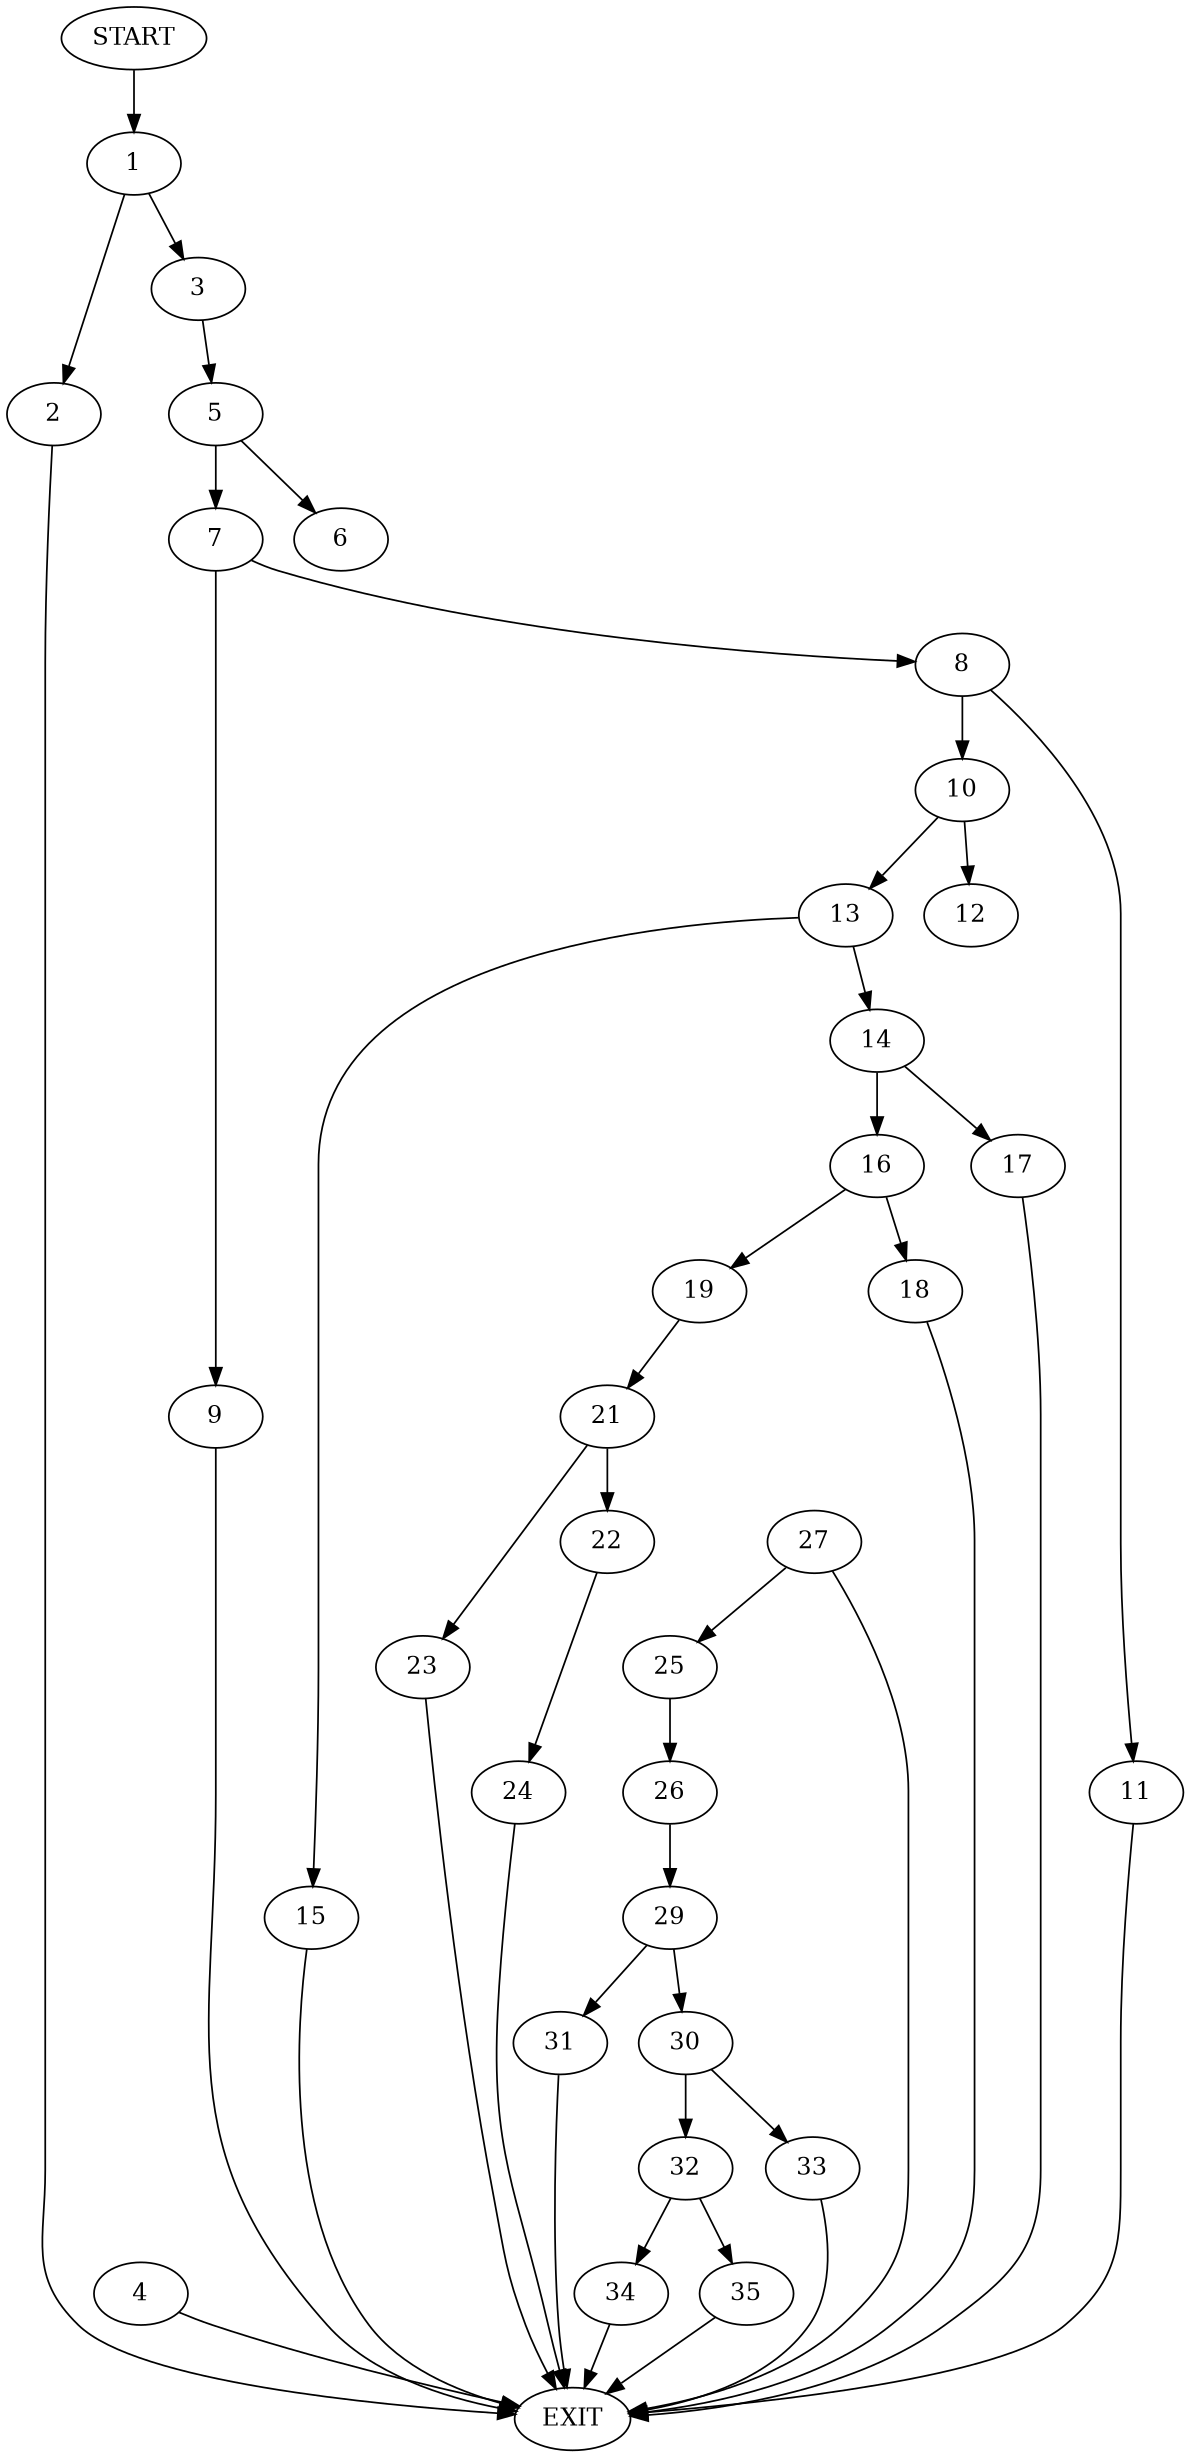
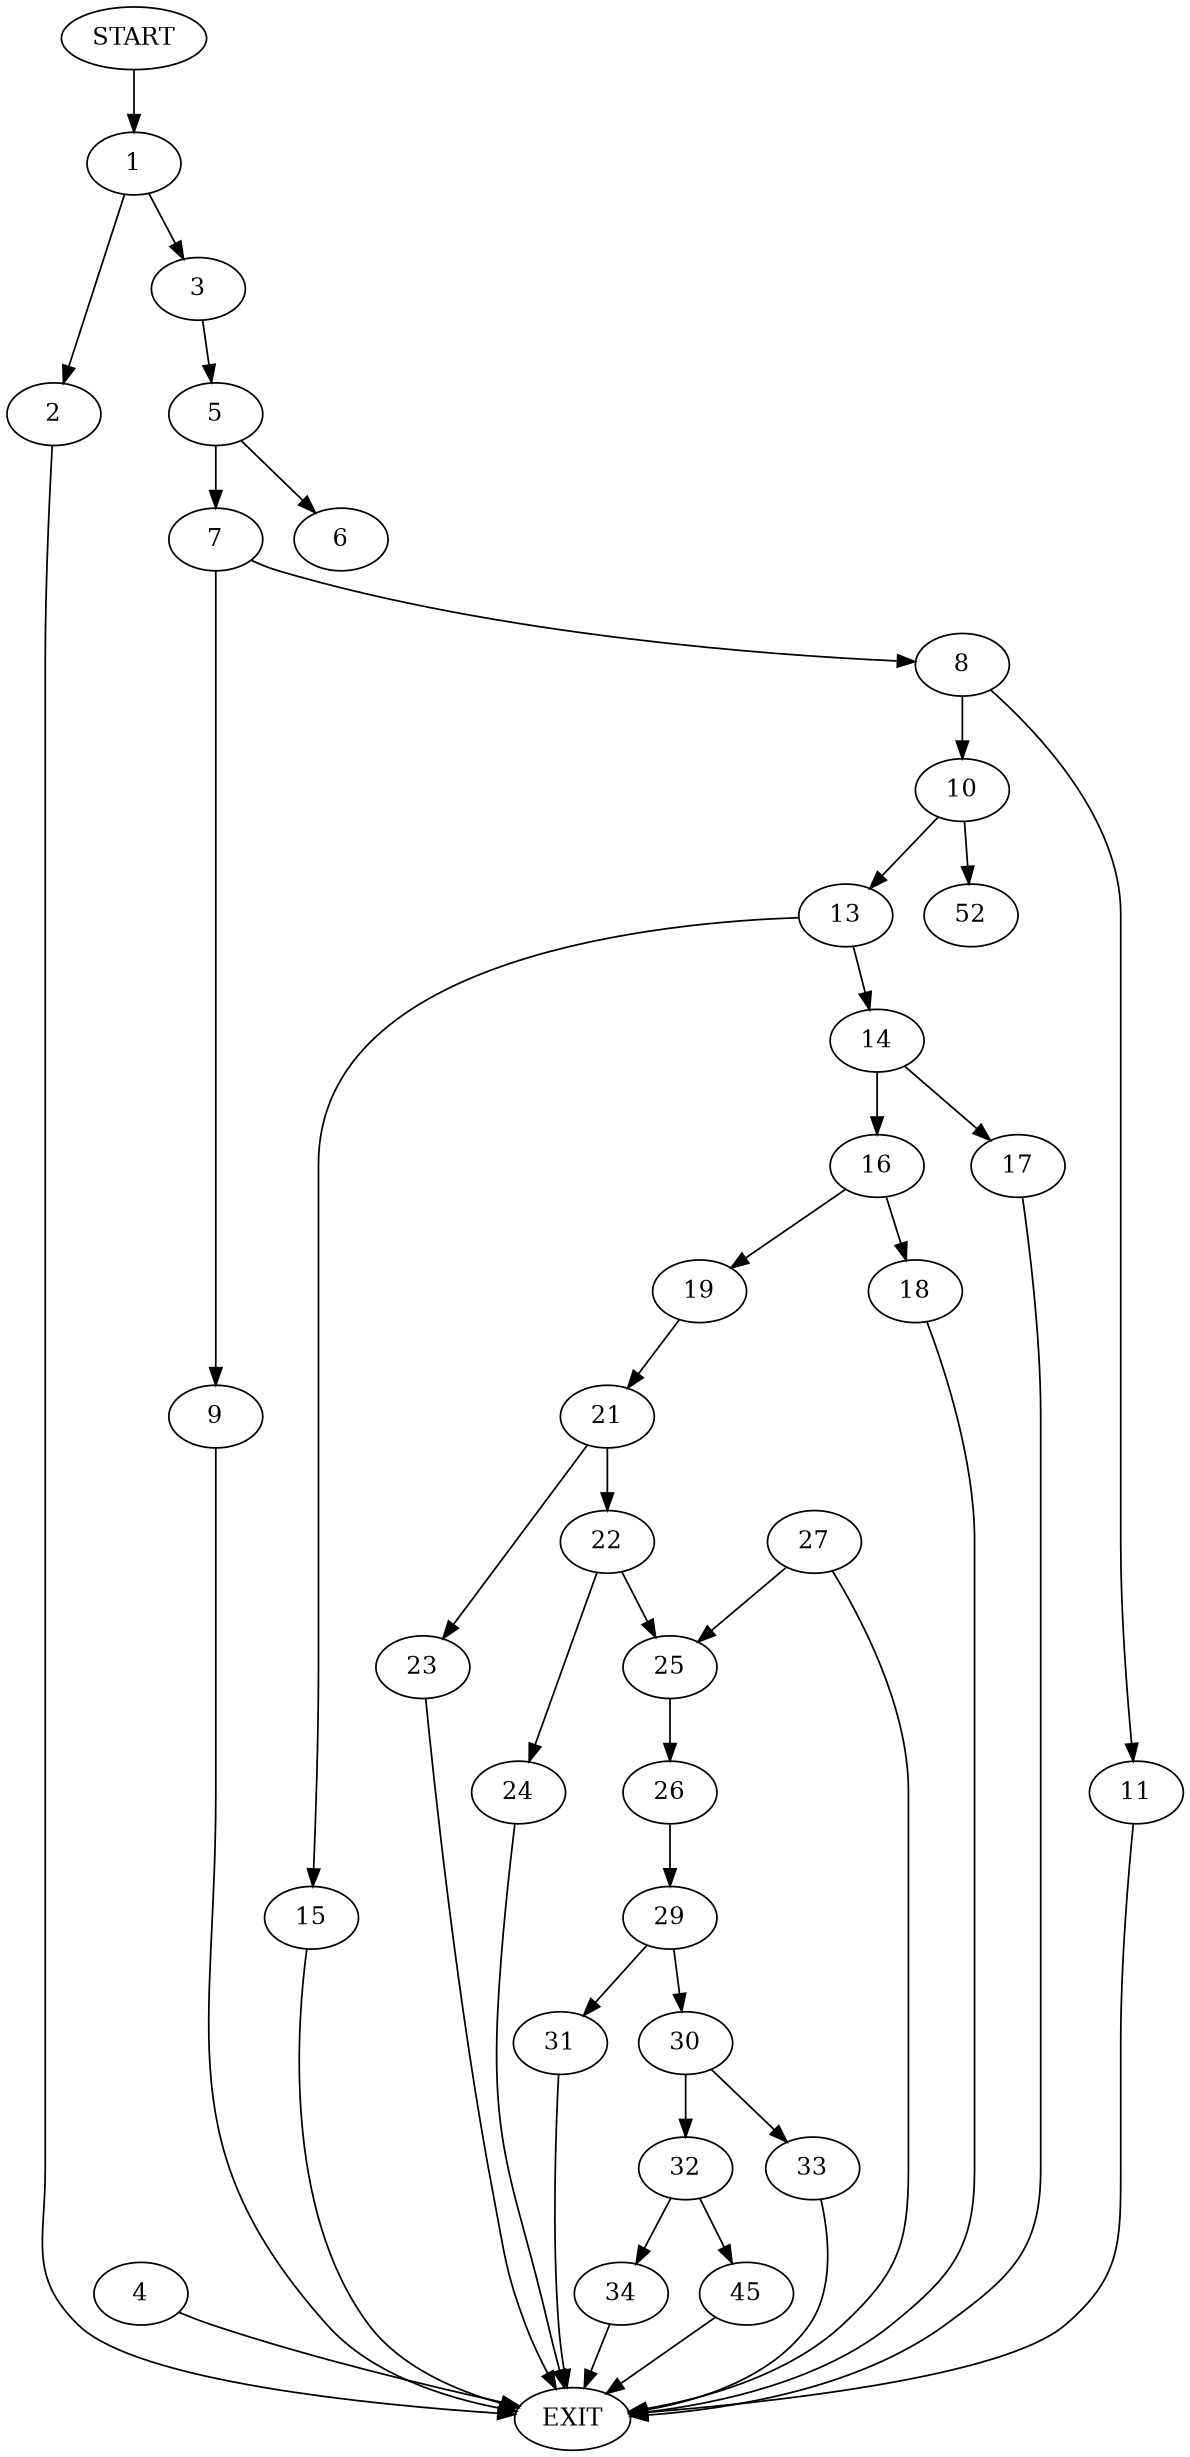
  digraph {
    n1 [label=START]
    1
    2
    3
    n5 [label=EXIT]
    5
    4
    6
    7
    8
    9
    10
    11
-   12
+   12 [label=52]
    13
    14
    15
    16
    17
    18
    19
    21
    22
    23
    24
    25
    26
    29
    27
    30
    31
    32
    33
    34
-   35
+   35 [label=45]
    n1 -> 1
    1 -> 2
    1 -> 3
    2 -> n5
    3 -> 5
    5 -> 6
    5 -> 7
    4 -> n5
    7 -> 8
    7 -> 9
    8 -> 10
    8 -> 11
    9 -> n5
    10 -> 12
    10 -> 13
    11 -> n5
    13 -> 14
    13 -> 15
    14 -> 16
    14 -> 17
    15 -> n5
    16 -> 18
    16 -> 19
    17 -> n5
    18 -> n5
    19 -> 21
    21 -> 22
    21 -> 23
    22 -> 24
+   22 -> 25
    23 -> n5
    24 -> n5
    25 -> 26
    26 -> 29
    29 -> 30
    29 -> 31
    27 -> n5
    27 -> 25
    30 -> 32
    30 -> 33
    31 -> n5
    32 -> 34
    32 -> 35
    33 -> n5
    34 -> n5
    35 -> n5
  }
